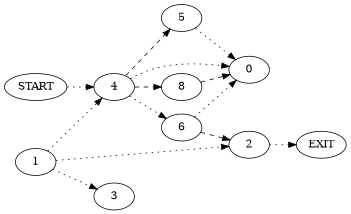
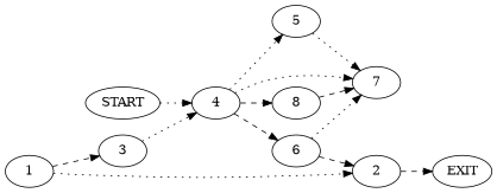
  digraph {
    rankdir=LR
    edge [style=dotted]
    n1 [label=START]
    4
    1
    2
    3
    n6 [label=EXIT]
    5
    6
-   7 [label=0]
+   7
    8
    n1 -> 4
-   4 -> 5 [style=dashed]
-   4 -> 6
+   4 -> 5
+   4 -> 6 [style=dashed]
    4 -> 7
    4 -> 8 [style=dashed]
    1 -> 2
-   1 -> 3
-   2 -> n6
-   1 -> 4
+   1 -> 3 [style=dashed]
+   2 -> n6 [style=dashed]
+   3 -> 4
    5 -> 7
    6 -> 2 [style=dashed]
    6 -> 7
    8 -> 7 [style=dashed]
  }
